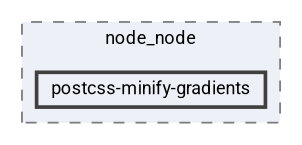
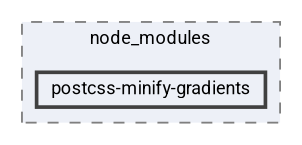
  digraph {
    compound=true
    rankdir=LR
    fontname=Roboto
    n1 [color=grey25 fillcolor="#edf0f7" fontname=Roboto fontsize=10 height=0.2 label="postcss-minify-gradients" shape=box style="filled,bold" width=0.4]
    subgraph cluster_1 {
      bgcolor="#edf0f7"
      fontsize=10
-     label=node_node
+     label=node_modules
      pencolor=grey50
      style="filled,dashed"
      n1
    }
  }
